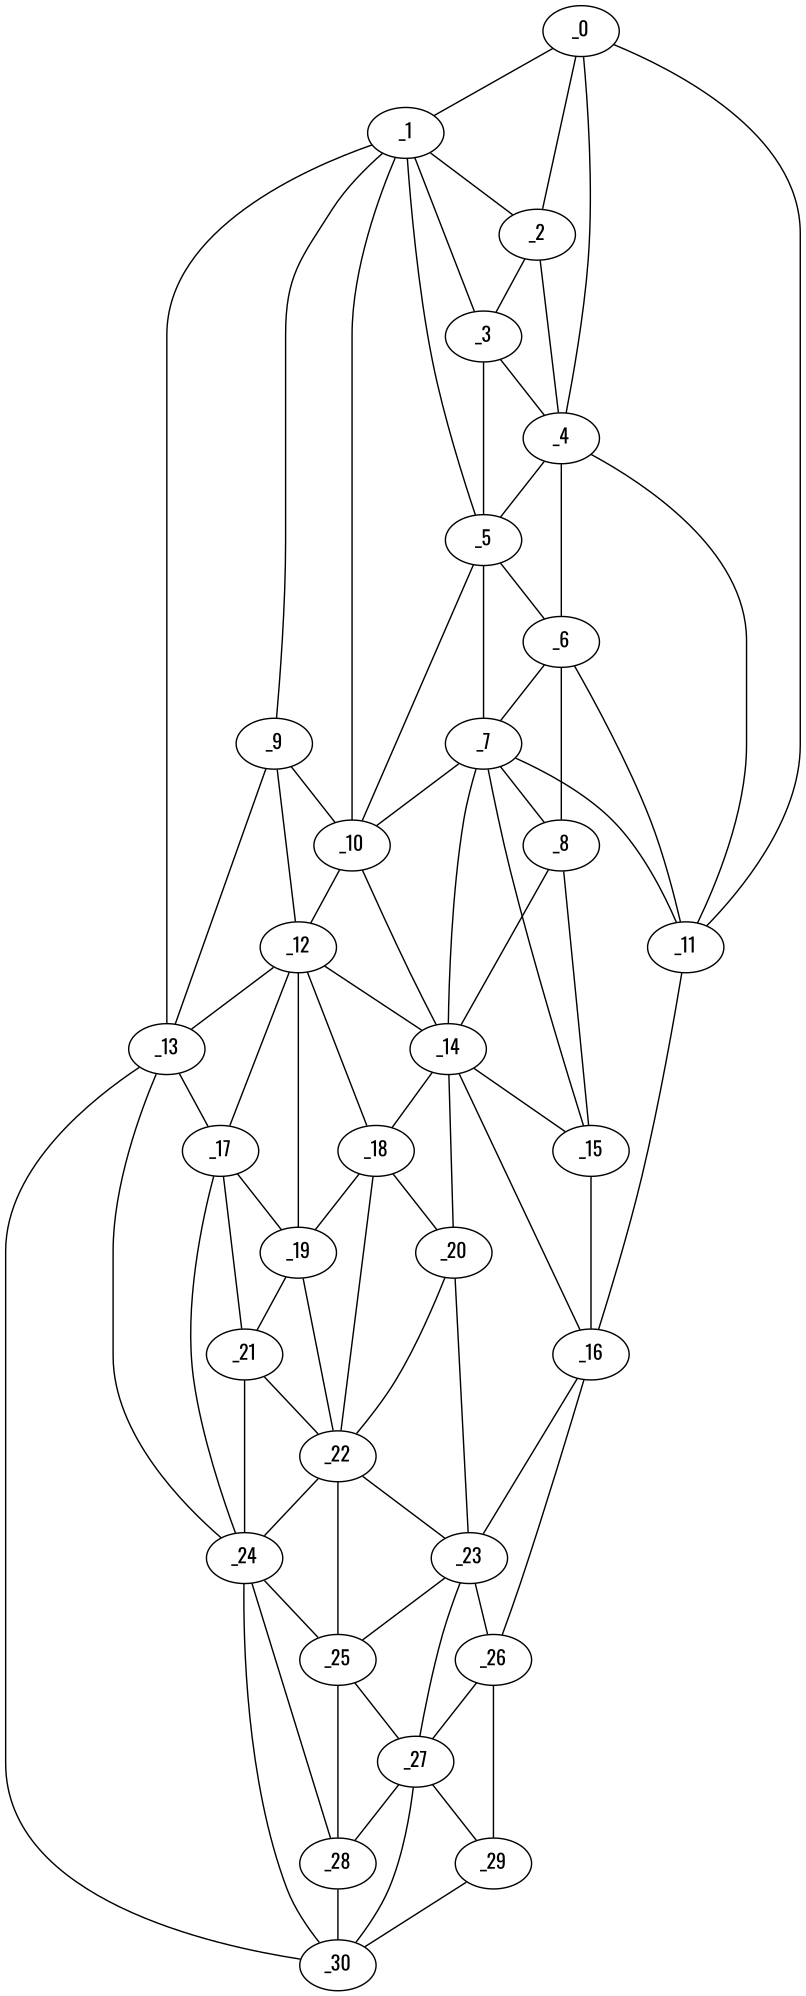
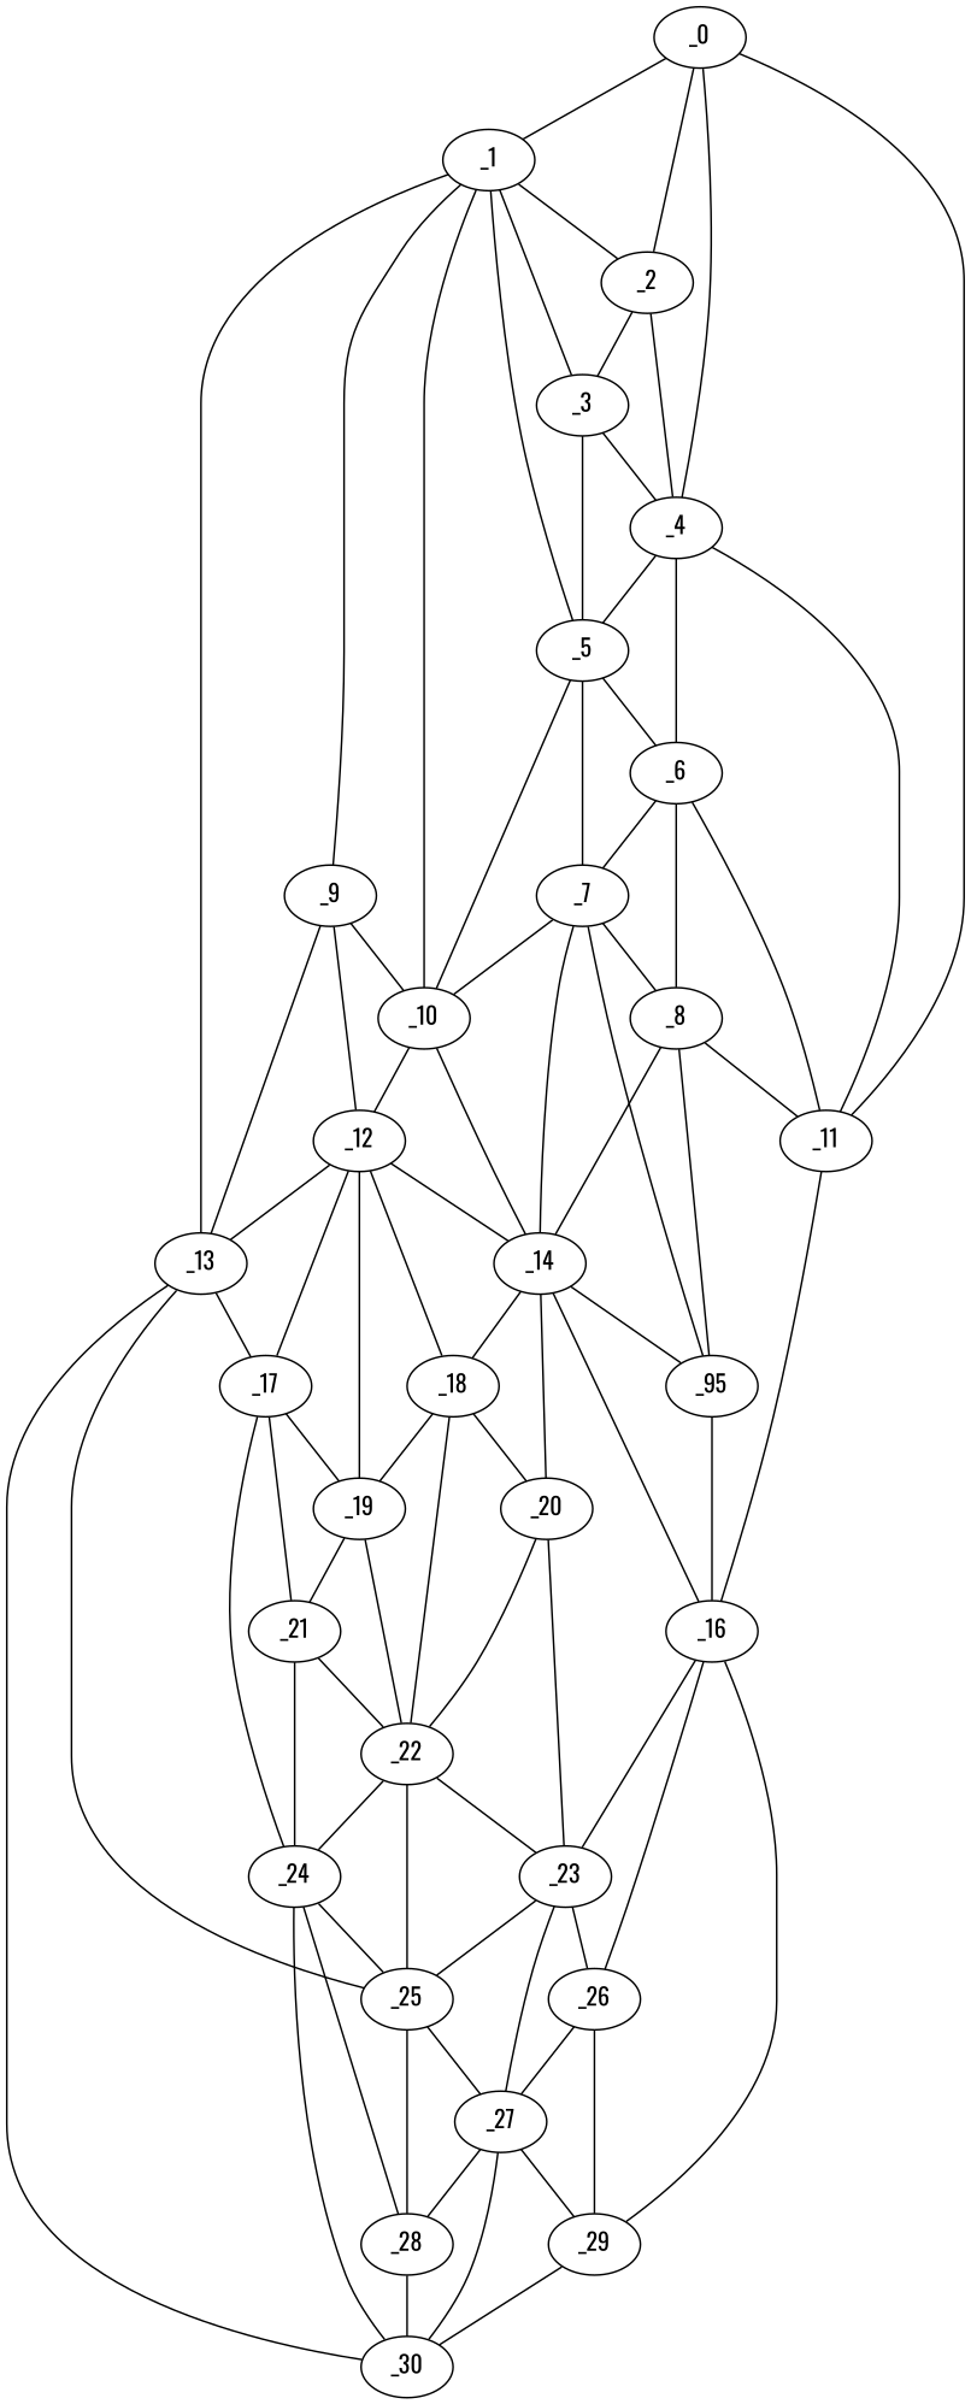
  graph {
    fontname=Oswald
    node [fontname=Oswald x=6 y=73]
    edge [fontname=Oswald valence=2]
    _0 [y=42]
    _1 [y=67]
    _2 [x=23 y=42]
    _4 [x=33 y=39]
    _11 [x=64 y=32]
    _3 [x=29 y=45]
    _5 [x=42 y=49]
    _9 [x=59 y=94]
    _10 [x=61 y=74]
    _13 [x=67 y=99]
    _6 [x=46 y=38]
    _16 [x=80 y=35]
    _7 [x=49 y=47]
    _12 [x=65 y=74]
    _14 [x=69 y=65]
    _17 [x=80 y=94]
    _24 [x=104 y=88]
    _30 [x=126 y=84]
    _8 [x=57 y=45]
-   _15 [x=71 y=36]
+   _15 [x=71 y=36 label=_95]
    _23 [x=98 y=61]
    _26 [x=111 y=56]
    _29 [x=126 y=58]
    _18 [x=82]
    _19 [x=85 y=79]
    _20 [x=87 y=64]
    _21 [x=90 y=91]
    _25 [x=106]
    _28 [x=114 y=85]
    _22 [x=96]
    _27 [x=113 y=68]
    _0 -- _1 [valence=1]
    _0 -- _2
    _0 -- _4 [valence=1]
    _0 -- _11 [valence=1]
    _1 -- _2 [valence=1]
    _1 -- _3
    _1 -- _5
    _1 -- _9
    _1 -- _10 [valence=1]
    _1 -- _13 [valence=1]
    _2 -- _4 [valence=1]
    _2 -- _3
    _4 -- _11
    _4 -- _5
    _4 -- _6
    _11 -- _16 [valence=1]
    _3 -- _4
    _3 -- _5
    _5 -- _10 [valence=1]
    _5 -- _6 [valence=1]
    _5 -- _7
    _9 -- _10
    _9 -- _13 [valence=1]
    _9 -- _12 [valence=1]
    _10 -- _12
    _10 -- _14
    _13 -- _17
-   _13 -- _24
+   _13 -- _25
    _13 -- _30 [valence=1]
    _6 -- _11 [valence=1]
    _6 -- _7 [valence=1]
    _6 -- _8
    _16 -- _23 [valence=1]
    _16 -- _26
+   _16 -- _29 [valence=1]
    _7 -- _10
    _7 -- _14
    _7 -- _8
    _7 -- _15
    _12 -- _13
    _12 -- _14
    _12 -- _17 [valence=1]
    _12 -- _18
    _12 -- _19 [valence=1]
    _14 -- _16
    _14 -- _15 [valence=1]
    _14 -- _18
    _14 -- _20 [valence=1]
    _17 -- _24
    _17 -- _19
    _17 -- _21
    _24 -- _30 [valence=1]
    _24 -- _25
    _24 -- _28
-   _7 -- _11 [valence=1]
+   _8 -- _11 [valence=1]
    _8 -- _14
    _8 -- _15
    _15 -- _16 [valence=1]
    _23 -- _26
    _23 -- _25
    _23 -- _27
    _26 -- _29 [valence=1]
    _26 -- _27 [valence=1]
    _29 -- _30 [valence=1]
    _18 -- _19
    _18 -- _20
    _18 -- _22 [valence=1]
    _19 -- _21
    _19 -- _22
    _20 -- _23 [valence=1]
    _20 -- _22 [valence=1]
    _21 -- _24
    _21 -- _22
    _25 -- _28
    _25 -- _27
    _28 -- _30
    _22 -- _24
    _22 -- _23
    _22 -- _25 [valence=1]
    _27 -- _30 [valence=1]
    _27 -- _29
    _27 -- _28
  }
